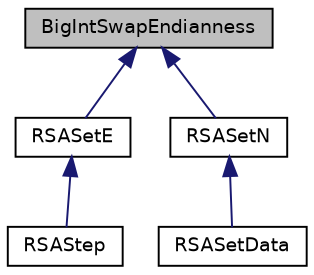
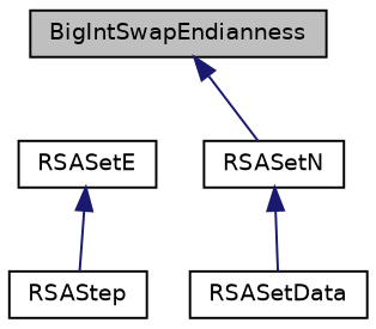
  digraph {
    rankdir=TB
    node [color=black fillcolor=white fontname=Helvetica fontsize=10 shape=record style=filled]
    edge [color=midnightblue dir=back fontname=Helvetica fontsize=10 labelfontname=Helvetica labelfontsize=10 style=solid]
    n1 [fillcolor=grey75 fontcolor=black height=0.2 label=BigIntSwapEndianness width=0.4]
    n2 [height=0.2 label=RSASetE width=0.4]
    n3 [height=0.2 label=RSASetN width=0.4]
    n4 [height=0.2 label=RSASetData width=0.4]
    n5 [height=0.2 label=RSAStep width=0.4]
-   n1 -> n2
    n1 -> n3
    n2 -> n5
    n3 -> n4
  }
